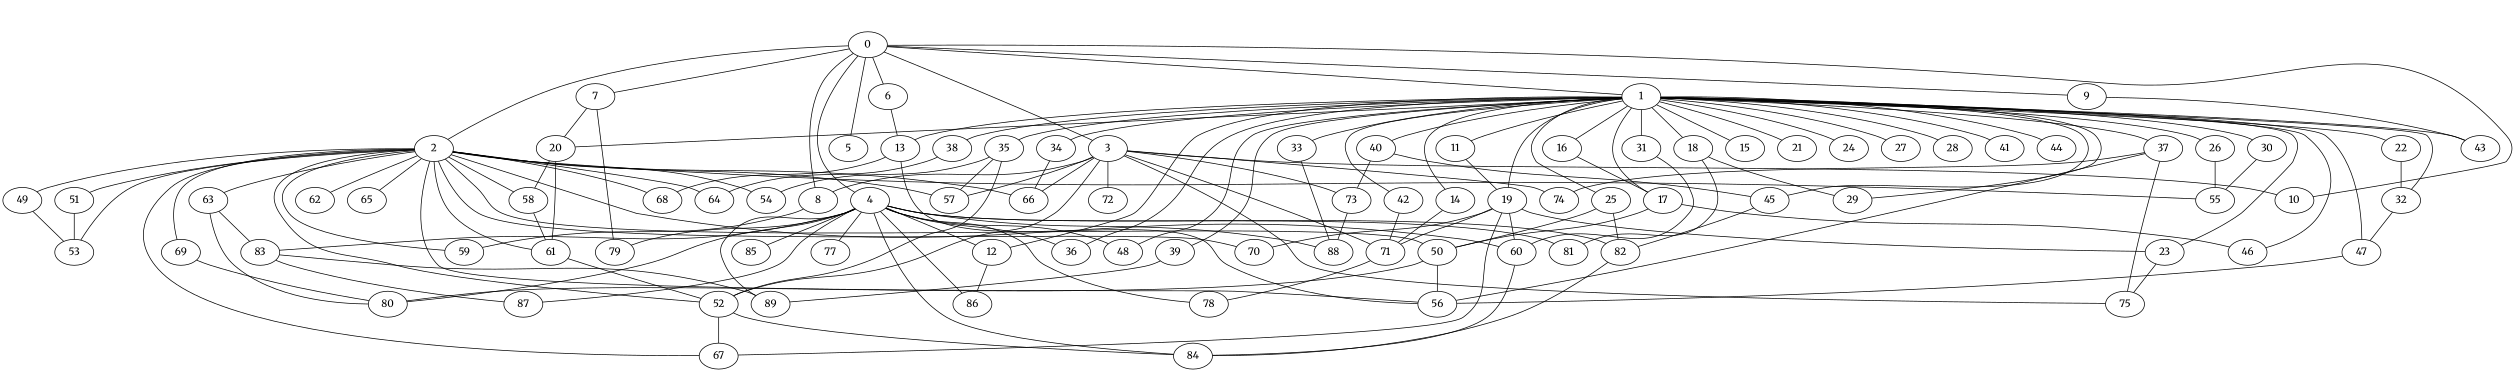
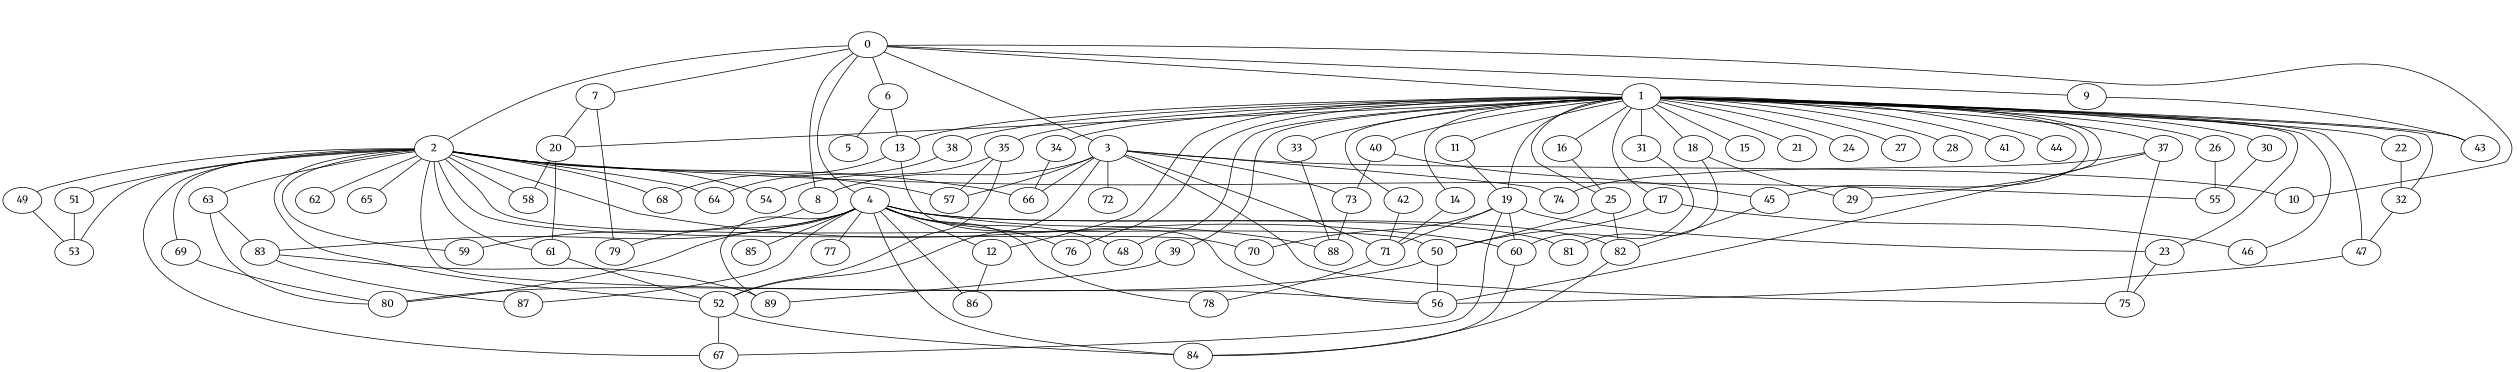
  graph {
    fontname=Merriweather
    node [fontname=Merriweather]
    edge [fontname=Merriweather]
    0
    1
    2
    3
    4
    5
    6
    7
    8
    9
    10
    11
    12
    13
    14
    15
    16
    17
    18
    19
    20
    21
    22
    23
    24
    25
    26
    27
    28
    29
    30
    31
    32
    33
    34
    35
-   36
+   36 [label=76]
    37
    38
    39
    40
    41
    42
    43
    44
    45
    46
    47
    48
    49
    50
    51
    52
    53
    54
    55
    56
    57
    58
    59
    60
    61
    62
    63
    64
    65
    66
    67
    68
    69
    70
    71
    72
    73
    74
    75
    77
    78
    79
    80
    81
    82
    83
    84
    85
    86
    87
    88
    89
    0 -- 1
    0 -- 2
    0 -- 3
    0 -- 4
-   0 -- 5
+   6 -- 5
    0 -- 6
    0 -- 7
    0 -- 8
    0 -- 9
    0 -- 10
    1 -- 11
    1 -- 12
    1 -- 13
    1 -- 14
    1 -- 15
    1 -- 16
    1 -- 17
    1 -- 18
    1 -- 19
    1 -- 20
    1 -- 21
    1 -- 22
    1 -- 23
    1 -- 24
    1 -- 25
    1 -- 26
    1 -- 27
    1 -- 28
    1 -- 29
    1 -- 30
    1 -- 31
    1 -- 32
    1 -- 33
    1 -- 34
    1 -- 35
    1 -- 36
    1 -- 37
    1 -- 38
    1 -- 39
    1 -- 40
    1 -- 41
    1 -- 42
    1 -- 43
    1 -- 44
    1 -- 45
    1 -- 46
    1 -- 47
    1 -- 48
    2 -- 49
    2 -- 50
    2 -- 51
    2 -- 52
    2 -- 53
    2 -- 54
    2 -- 55
    2 -- 56
    2 -- 57
    2 -- 58
    2 -- 59
    2 -- 60
    2 -- 61
    2 -- 62
    2 -- 63
    2 -- 64
    2 -- 65
    2 -- 66
    2 -- 67
    2 -- 68
    2 -- 69
    2 -- 70
    3 -- 8
    3 -- 10
    3 -- 52
    3 -- 57
    3 -- 66
    3 -- 71
    3 -- 72
    3 -- 73
    3 -- 74
    3 -- 75
    4 -- 12
    4 -- 36
    4 -- 48
    4 -- 77
    4 -- 78
    4 -- 79
    4 -- 80
    4 -- 81
    4 -- 82
    4 -- 83
    4 -- 84
    4 -- 85
    4 -- 86
    4 -- 87
    4 -- 88
    4 -- 89
    6 -- 13
    7 -- 20
    7 -- 79
    8 -- 59
    9 -- 43
    11 -- 19
    12 -- 86
    13 -- 56
    13 -- 68
    14 -- 71
-   16 -- 17
+   16 -- 25
    17 -- 46
    17 -- 50
    18 -- 29
    18 -- 81
    19 -- 23
    19 -- 60
    19 -- 67
    19 -- 70
    19 -- 71
    20 -- 58
    20 -- 61
    22 -- 32
    23 -- 75
    25 -- 50
    25 -- 82
    26 -- 55
    30 -- 55
    31 -- 60
    32 -- 47
    33 -- 88
    34 -- 66
    35 -- 52
    35 -- 54
    35 -- 57
    37 -- 56
    37 -- 74
    37 -- 75
    38 -- 64
    39 -- 89
    40 -- 45
    40 -- 73
    42 -- 71
    45 -- 82
    47 -- 56
    49 -- 53
    50 -- 56
    50 -- 80
    51 -- 53
    52 -- 67
    52 -- 84
-   58 -- 61
    60 -- 84
    61 -- 52
    63 -- 80
    63 -- 83
    69 -- 80
    71 -- 78
    73 -- 88
    82 -- 84
    83 -- 87
    83 -- 89
  }
